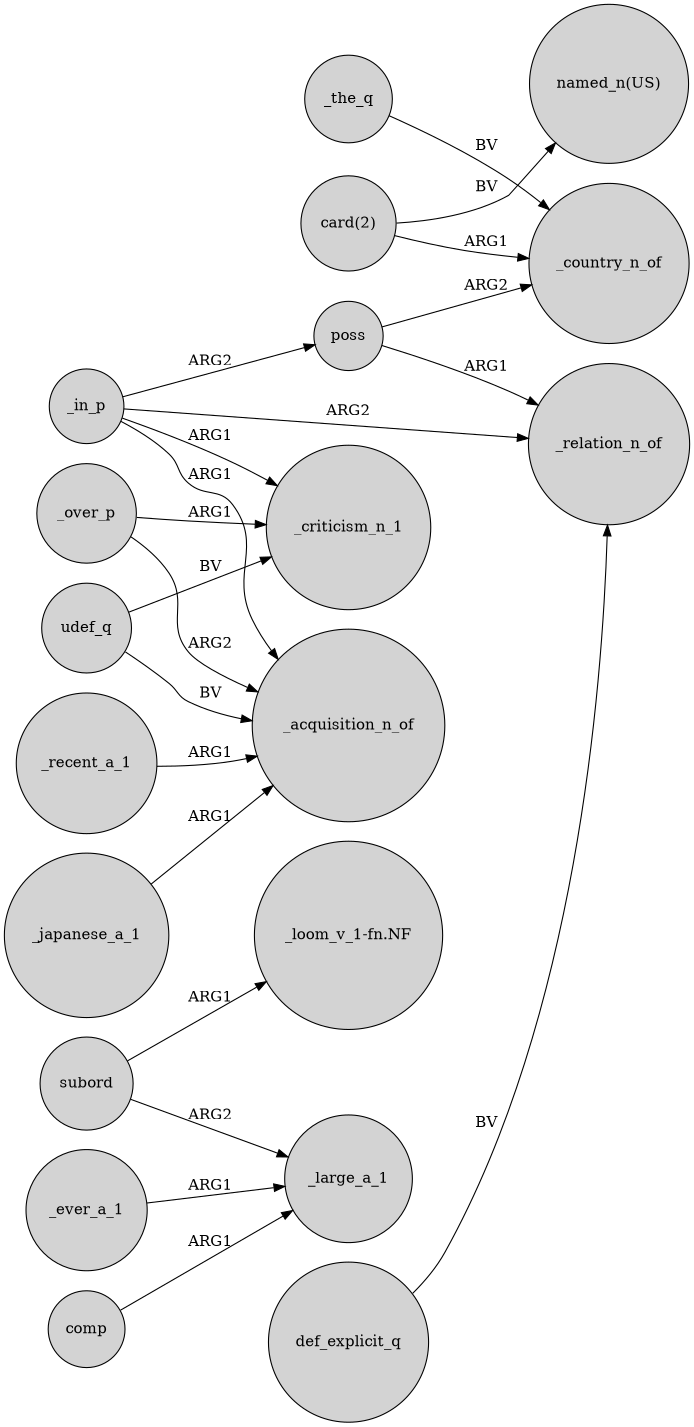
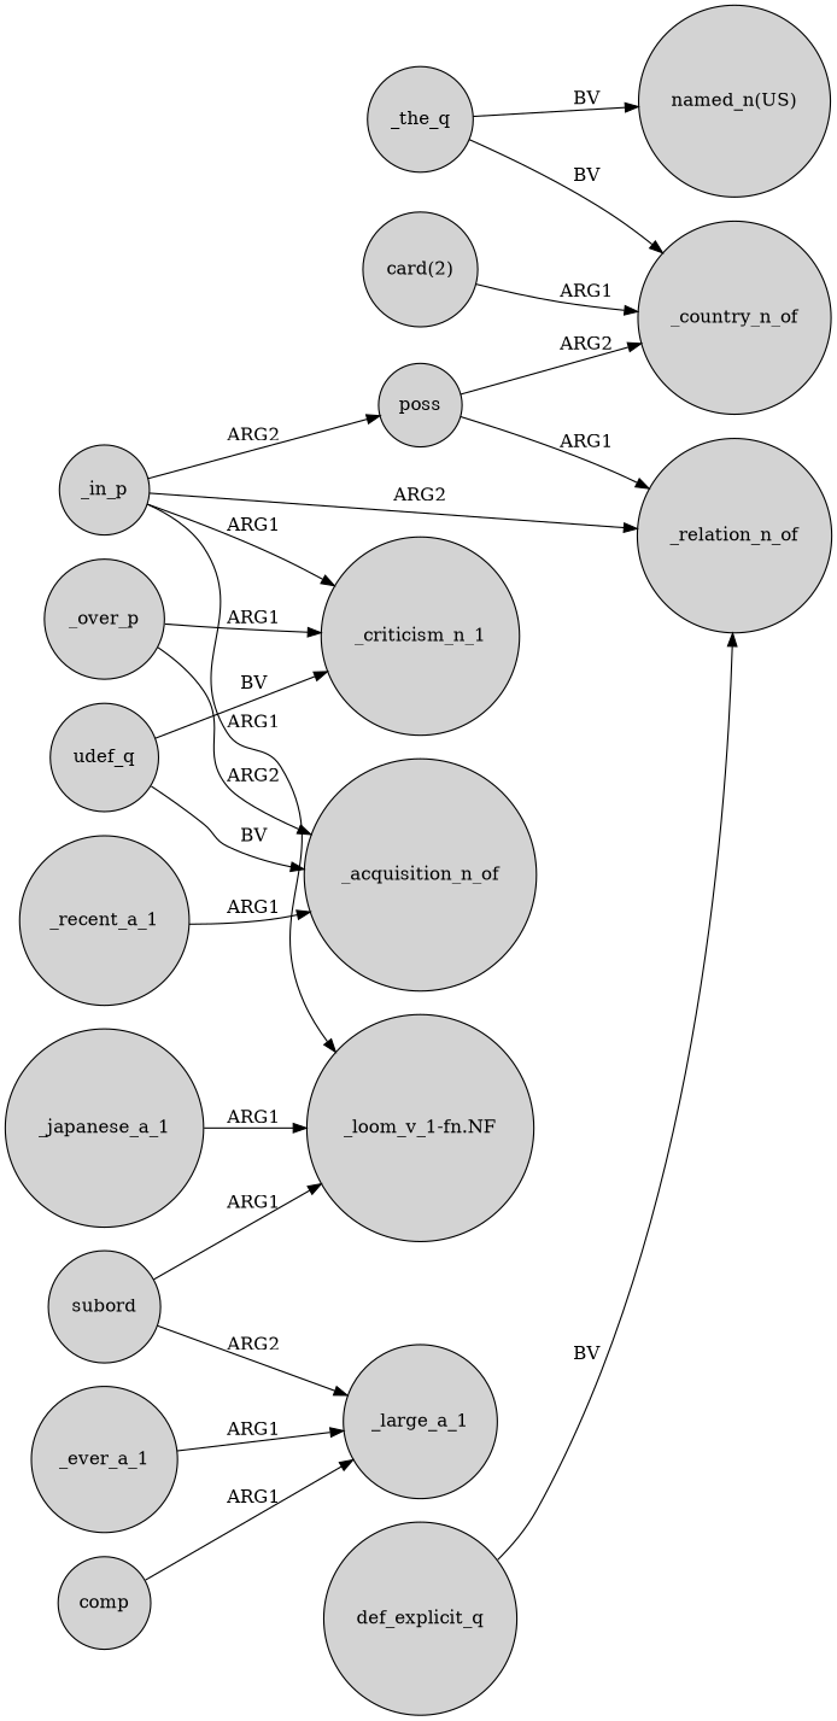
  digraph {
    rankdir=LR
    node [shape=circle style=filled]
    poss
    _country_n_of
    _relation_n_of
    _over_p
    _acquisition_n_of
    _criticism_n_1
    _ever_a_1
    _large_a_1
    comp
    _in_p
    "_loom_v_1-fn.NF"
    _the_q
    "named_n(US)"
    udef_q
    subord
    "card(2)"
    _recent_a_1
    def_explicit_q
    _japanese_a_1
    poss -> _country_n_of [label=ARG2]
    poss -> _relation_n_of [label=ARG1]
    _over_p -> _acquisition_n_of [label=ARG2]
    _over_p -> _criticism_n_1 [label=ARG1]
    _ever_a_1 -> _large_a_1 [label=ARG1]
    comp -> _large_a_1 [label=ARG1]
    _in_p -> poss [label=ARG2]
    _in_p -> _relation_n_of [label=ARG2]
    _in_p -> _criticism_n_1 [label=ARG1]
-   _in_p -> _acquisition_n_of [label=ARG1]
+   _in_p -> "_loom_v_1-fn.NF" [label=ARG1]
    _the_q -> _country_n_of [label=BV]
-   "card(2)" -> "named_n(US)" [label=BV]
+   _the_q -> "named_n(US)" [label=BV]
    udef_q -> _acquisition_n_of [label=BV]
    udef_q -> _criticism_n_1 [label=BV]
    subord -> _large_a_1 [label=ARG2]
    subord -> "_loom_v_1-fn.NF" [label=ARG1]
    "card(2)" -> _country_n_of [label=ARG1]
    _recent_a_1 -> _acquisition_n_of [label=ARG1]
    def_explicit_q -> _relation_n_of [label=BV]
-   _japanese_a_1 -> _acquisition_n_of [label=ARG1]
+   _japanese_a_1 -> "_loom_v_1-fn.NF" [label=ARG1]
  }
